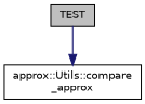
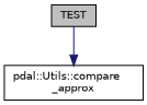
  digraph {
    rankdir=TB
    node [color=black fontname=Helvetica fontsize=10 shape=record style=filled]
    n1 [fillcolor=grey75 fontcolor=black height=0.2 label=TEST width=0.4]
-   n2 [fillcolor=white height=0.2 label="approx::Utils::compare\l_approx" width=0.4]
+   n2 [fillcolor=white height=0.2 label="pdal::Utils::compare\l_approx" width=0.4]
    n1 -> n2 [color=midnightblue fontname=Helvetica fontsize=10 labelfontname=Helvetica labelfontsize=10 style=solid]
  }
